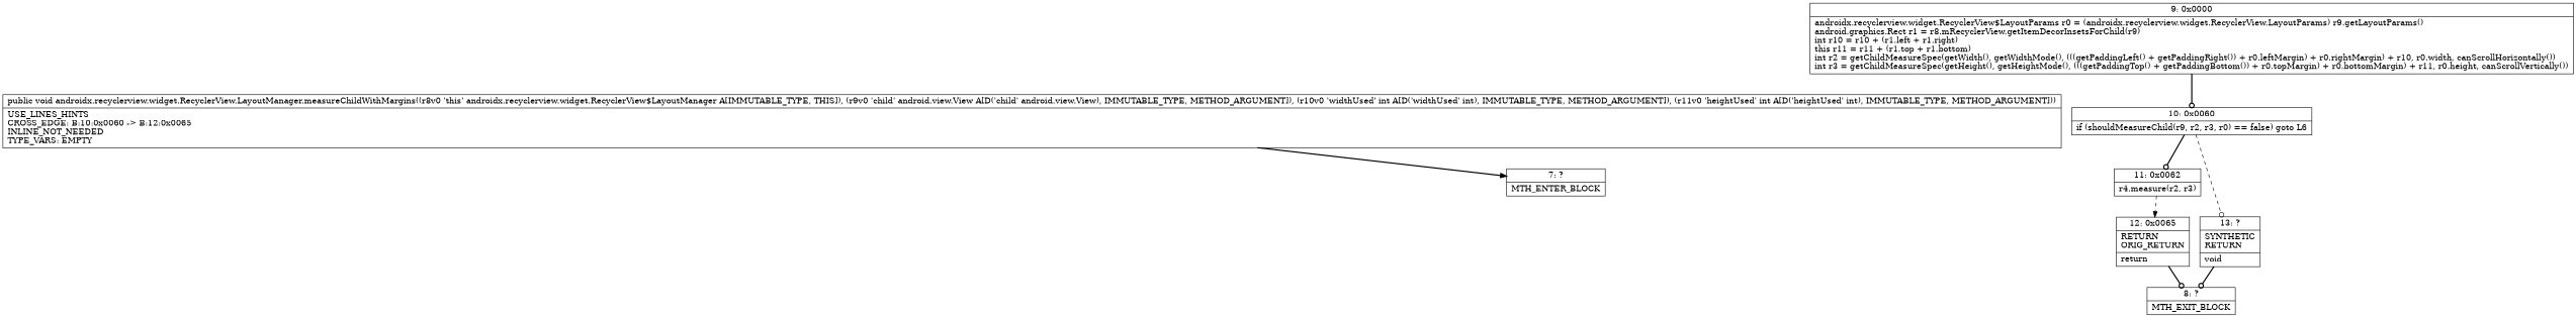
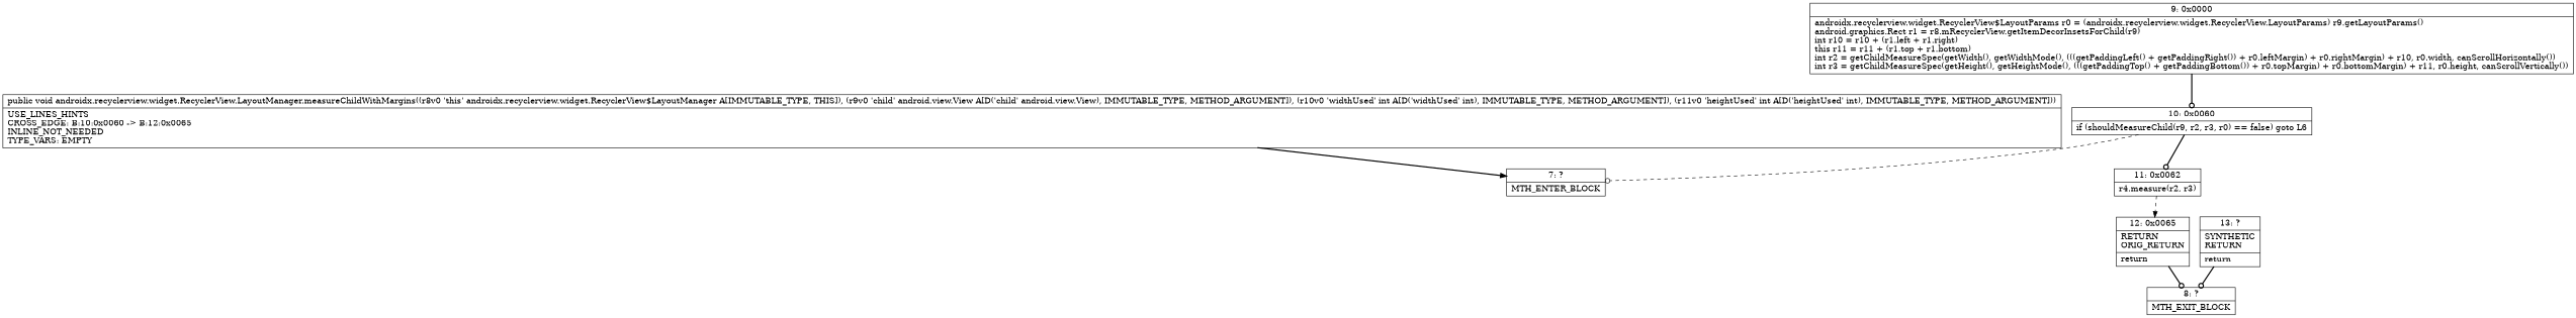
  digraph {
    node [shape=record]
    edge [arrowhead=odot style=bold]
    n1 [label="{7\:\ ?|MTH_ENTER_BLOCK\l}"]
    n2 [label="{9\:\ 0x0000|androidx.recyclerview.widget.RecyclerView$LayoutParams r0 = (androidx.recyclerview.widget.RecyclerView.LayoutParams) r9.getLayoutParams()\landroid.graphics.Rect r1 = r8.mRecyclerView.getItemDecorInsetsForChild(r9)\lint r10 = r10 + (r1.left + r1.right)\lthis r11 = r11 + (r1.top + r1.bottom)\lint r2 = getChildMeasureSpec(getWidth(), getWidthMode(), (((getPaddingLeft() + getPaddingRight()) + r0.leftMargin) + r0.rightMargin) + r10, r0.width, canScrollHorizontally())\lint r3 = getChildMeasureSpec(getHeight(), getHeightMode(), (((getPaddingTop() + getPaddingBottom()) + r0.topMargin) + r0.bottomMargin) + r11, r0.height, canScrollVertically())\l}"]
    n3 [label="{10\:\ 0x0060|if (shouldMeasureChild(r9, r2, r3, r0) == false) goto L6\l}"]
    n4 [label="{11\:\ 0x0062|r4.measure(r2, r3)\l}"]
-   n5 [label="{13\:\ ?|SYNTHETIC\lRETURN\l|void\l}"]
+   n5 [label="{13\:\ ?|SYNTHETIC\lRETURN\l|return\l}"]
    n6 [label="{12\:\ 0x0065|RETURN\lORIG_RETURN\l|return\l}"]
    n7 [label="{8\:\ ?|MTH_EXIT_BLOCK\l}"]
    n8 [label="{public void androidx.recyclerview.widget.RecyclerView.LayoutManager.measureChildWithMargins((r8v0 'this' androidx.recyclerview.widget.RecyclerView$LayoutManager A[IMMUTABLE_TYPE, THIS]), (r9v0 'child' android.view.View A[D('child' android.view.View), IMMUTABLE_TYPE, METHOD_ARGUMENT]), (r10v0 'widthUsed' int A[D('widthUsed' int), IMMUTABLE_TYPE, METHOD_ARGUMENT]), (r11v0 'heightUsed' int A[D('heightUsed' int), IMMUTABLE_TYPE, METHOD_ARGUMENT]))  | USE_LINES_HINTS\lCROSS_EDGE: B:10:0x0060 \-\> B:12:0x0065\lINLINE_NOT_NEEDED\lTYPE_VARS: EMPTY\l}"]
    n2 -> n3
    n3 -> n4
-   n3 -> n5 [style=dashed]
+   n3 -> n1 [style=dashed]
    n4 -> n6 [arrowhead=normal style=dashed]
    n5 -> n7
    n6 -> n7
    n8 -> n1 [arrowhead=normal]
  }
